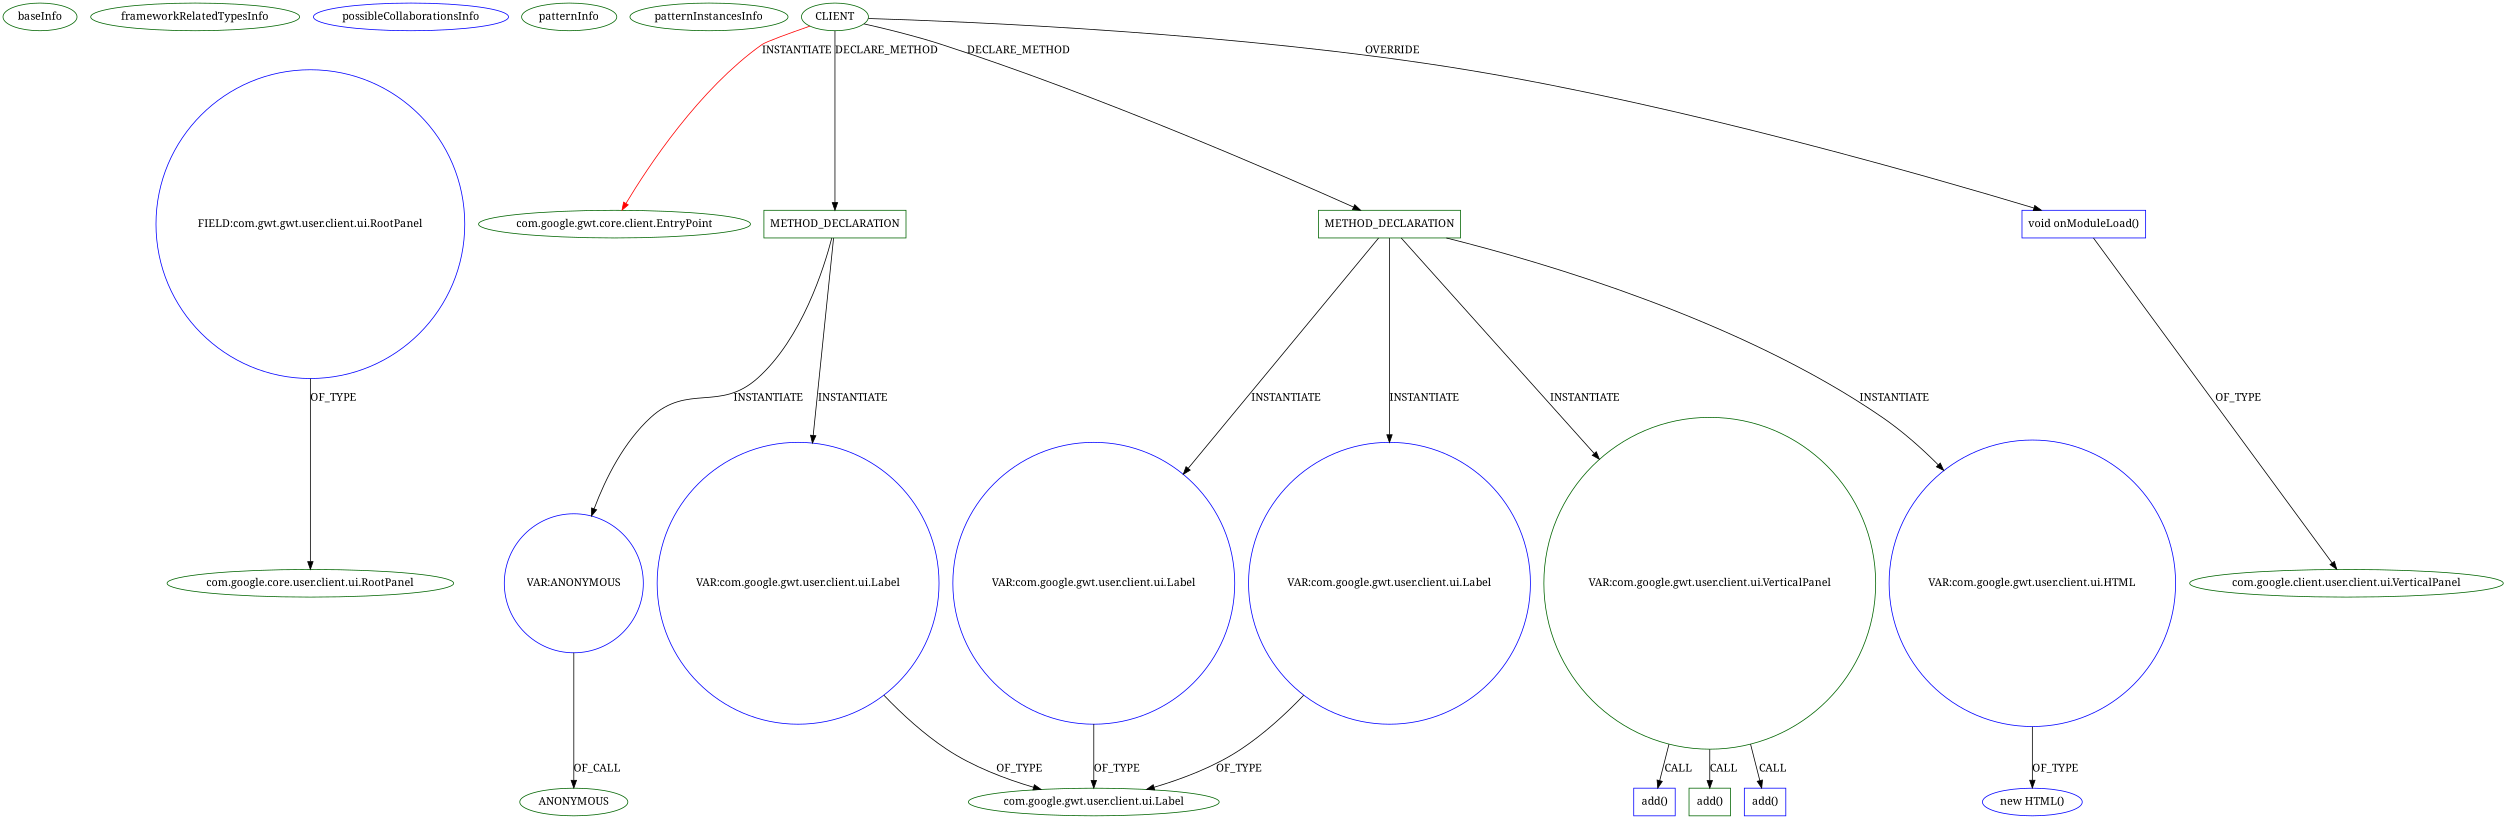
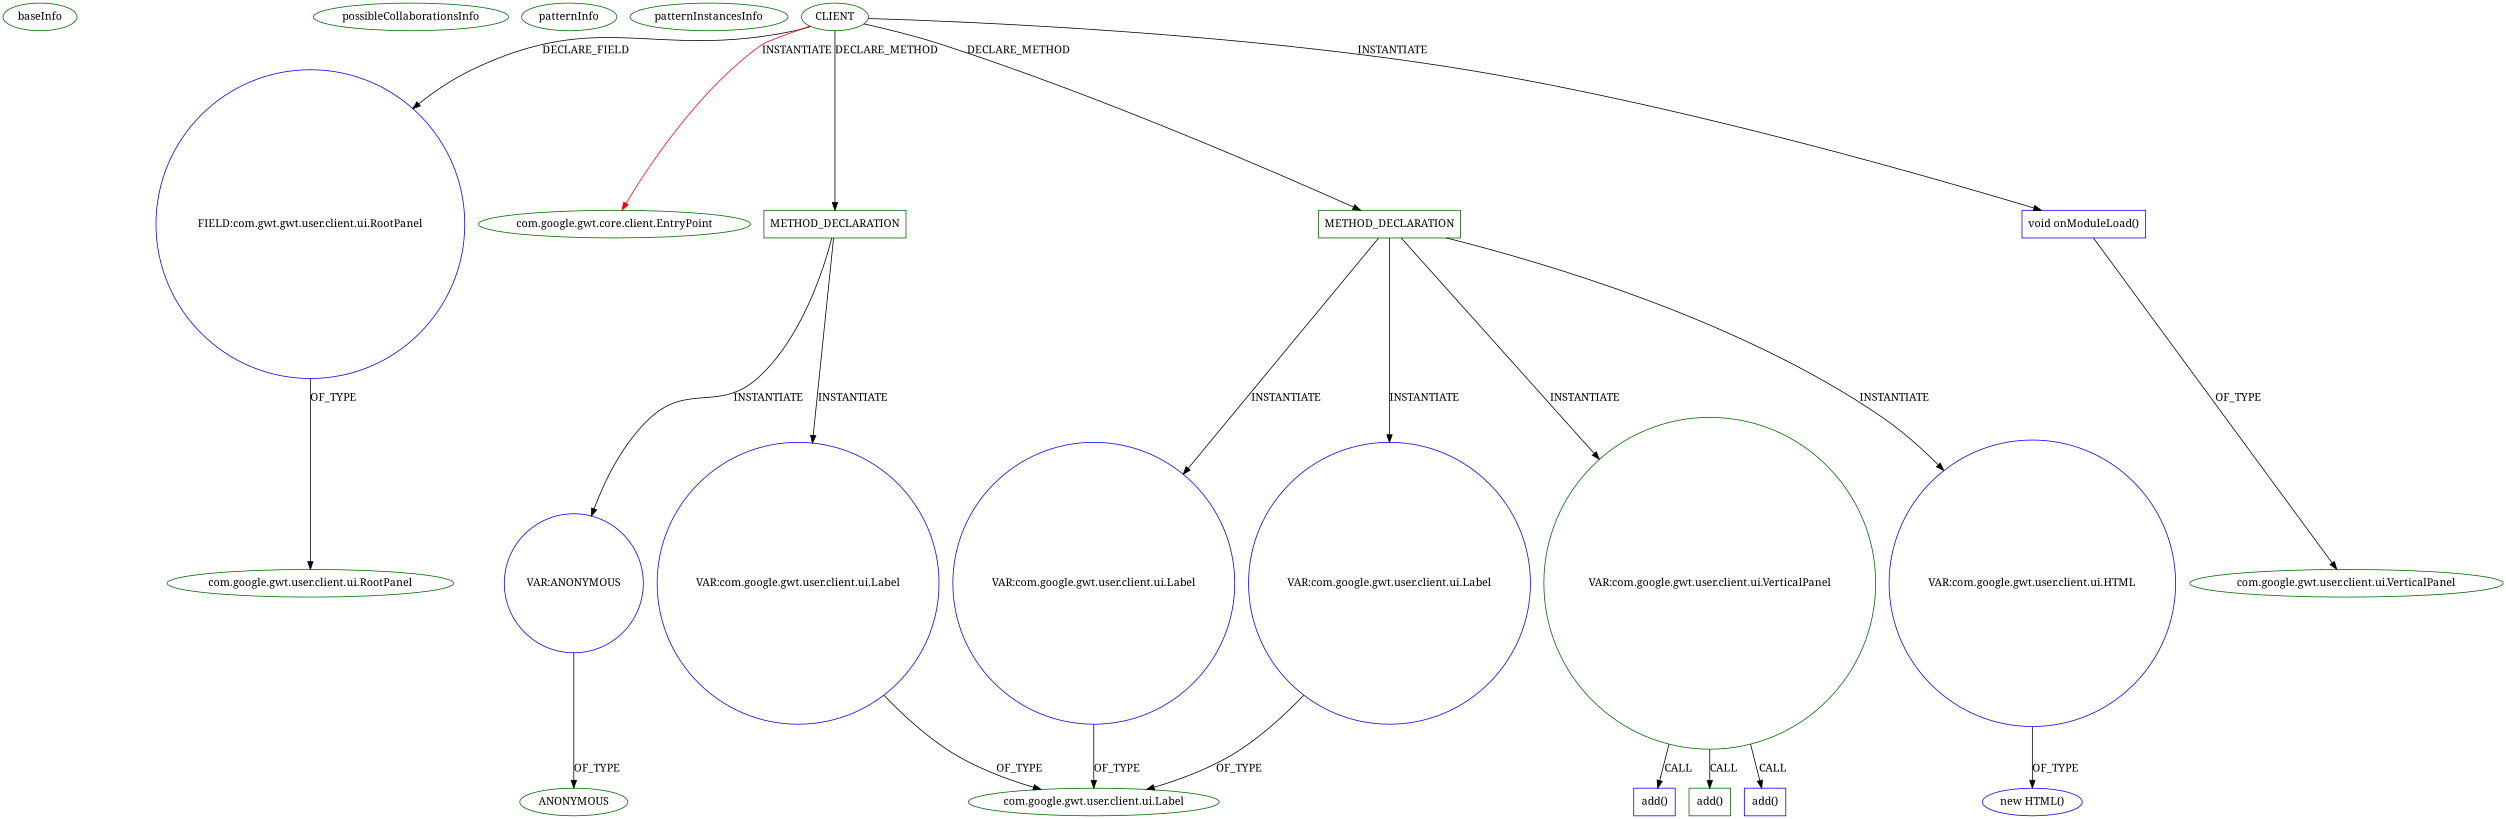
  digraph {
    fontname="Noto Serif"
    node [color=darkgreen fontname="Noto Serif" isFrameworkType=false vertexType=VARIABLE_EXPRESION]
    edge [fontname="Noto Serif"]
    baseInfo [category=pattern graphId=1939 isAnonymous=false possibleRelation=false isFrameworkType="" vertexType=""]
-   frameworkRelatedTypesInfo [0="com.google.gwt.core.client.EntryPoint" isFrameworkType="" vertexType=""]
-   possibleCollaborationsInfo [color=blue isFrameworkType="" vertexType=""]
+   possibleCollaborationsInfo [isFrameworkType="" vertexType=""]
    patternInfo [frequency=2.0 patternRootClient=0 isFrameworkType="" vertexType=""]
    patternInstancesInfo [0="DeannaSurma-Census~/DeannaSurma-Census/Census-master/src/com/cs4302/census/client/Census.java~Census~109" 1="12010994-GLI-TP1~/12010994-GLI-TP1/GLI-TP1-master/src/main/java/fr/istic/m2gl/gli/client/gli.java~gli~1" isFrameworkType="" vertexType=""]
    n6 [color=blue label="FIELD:com.gwt.gwt.user.client.ui.RootPanel" shape=circle vertexType=FIELD_DECLARATION]
-   n7 [label="com.google.core.user.client.ui.RootPanel" vertexType=FRAMEWORK_CLASS_TYPE]
+   n7 [label="com.google.gwt.user.client.ui.RootPanel" vertexType=FRAMEWORK_CLASS_TYPE]
    n8 [label=CLIENT vertexType=ROOT_CLIENT_CLASS_DECLARATION]
    n9 [label="com.google.gwt.core.client.EntryPoint" vertexType=FRAMEWORK_INTERFACE_TYPE]
    n10 [label=METHOD_DECLARATION shape=box vertexType=CLIENT_METHOD_DECLARATION]
    n11 [color=blue label="void onModuleLoad()" shape=box vertexType=OVERRIDING_METHOD_DECLARATION]
    n12 [label=METHOD_DECLARATION shape=box vertexType=CLIENT_METHOD_DECLARATION]
    n13 [color=blue label="VAR:ANONYMOUS" shape=circle]
    n14 [color=blue label="VAR:com.google.gwt.user.client.ui.Label" shape=circle]
-   n15 [label="com.google.client.user.client.ui.VerticalPanel" vertexType=FRAMEWORK_CLASS_TYPE]
+   n15 [label="com.google.gwt.user.client.ui.VerticalPanel" vertexType=FRAMEWORK_CLASS_TYPE]
    n16 [label="VAR:com.google.gwt.user.client.ui.VerticalPanel" shape=circle]
    n17 [color=blue label="VAR:com.google.gwt.user.client.ui.Label" shape=circle]
    n18 [color=blue label="VAR:com.google.gwt.user.client.ui.Label" shape=circle]
    n19 [color=blue label="VAR:com.google.gwt.user.client.ui.HTML" shape=circle]
    n20 [label=ANONYMOUS vertexType=REFERENCE_ANONYMOUS_DECLARATION]
    n21 [label="com.google.gwt.user.client.ui.Label" vertexType=FRAMEWORK_CLASS_TYPE]
    n22 [color=blue label="add()" shape=box vertexType=INSIDE_CALL]
    n23 [label="add()" shape=box vertexType=INSIDE_CALL]
    n24 [color=blue label="add()" shape=box vertexType=INSIDE_CALL]
    n25 [color=blue label="new HTML()" vertexType=CONSTRUCTOR_CALL]
    n6 -> n7 [label=OF_TYPE]
+   n8 -> n6 [label=DECLARE_FIELD]
    n8 -> n9 [color=red label=INSTANTIATE]
    n8 -> n10 [label=DECLARE_METHOD]
-   n8 -> n11 [label=OVERRIDE]
+   n8 -> n11 [label=INSTANTIATE]
    n8 -> n12 [label=DECLARE_METHOD]
    n10 -> n13 [label=INSTANTIATE]
    n10 -> n14 [label=INSTANTIATE]
    n11 -> n15 [label=OF_TYPE]
    n12 -> n16 [label=INSTANTIATE]
    n12 -> n17 [label=INSTANTIATE]
    n12 -> n18 [label=INSTANTIATE]
    n12 -> n19 [label=INSTANTIATE]
-   n13 -> n20 [label=OF_CALL]
+   n13 -> n20 [label=OF_TYPE]
    n14 -> n21 [label=OF_TYPE]
    n16 -> n22 [label=CALL]
    n16 -> n23 [label=CALL]
    n16 -> n24 [label=CALL]
    n17 -> n21 [label=OF_TYPE]
    n18 -> n21 [label=OF_TYPE]
    n19 -> n25 [label=OF_TYPE]
  }
